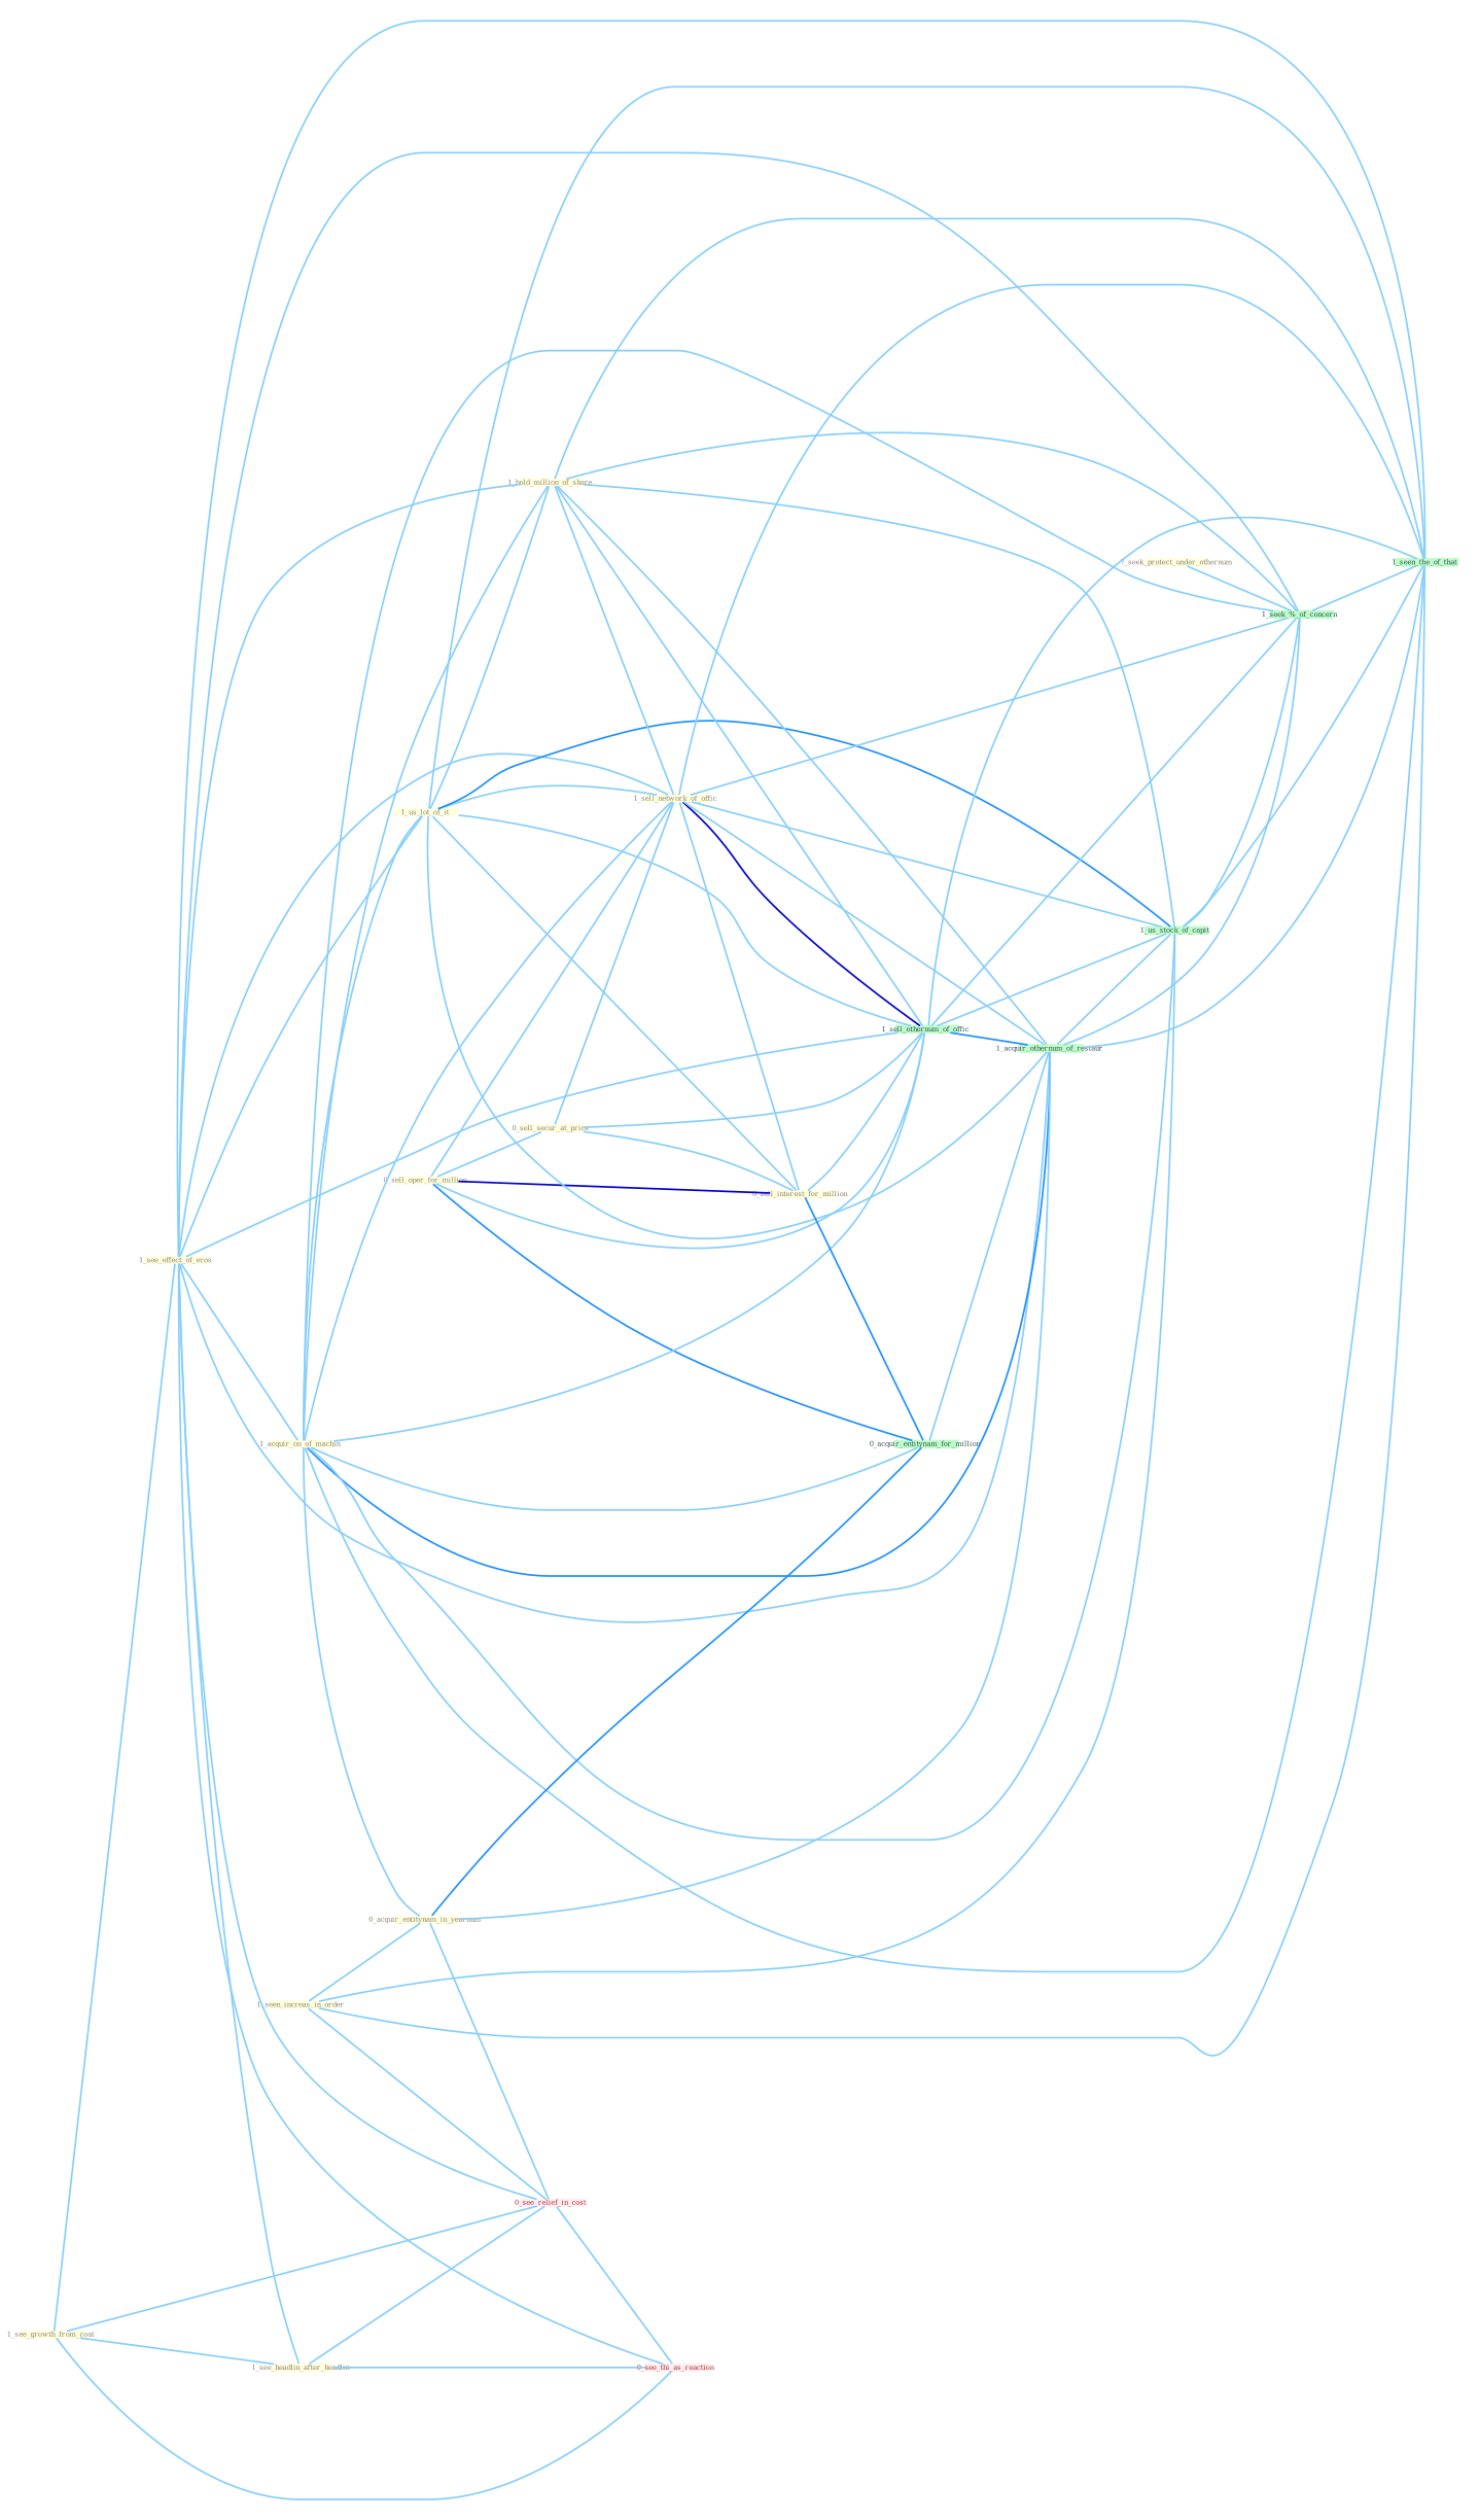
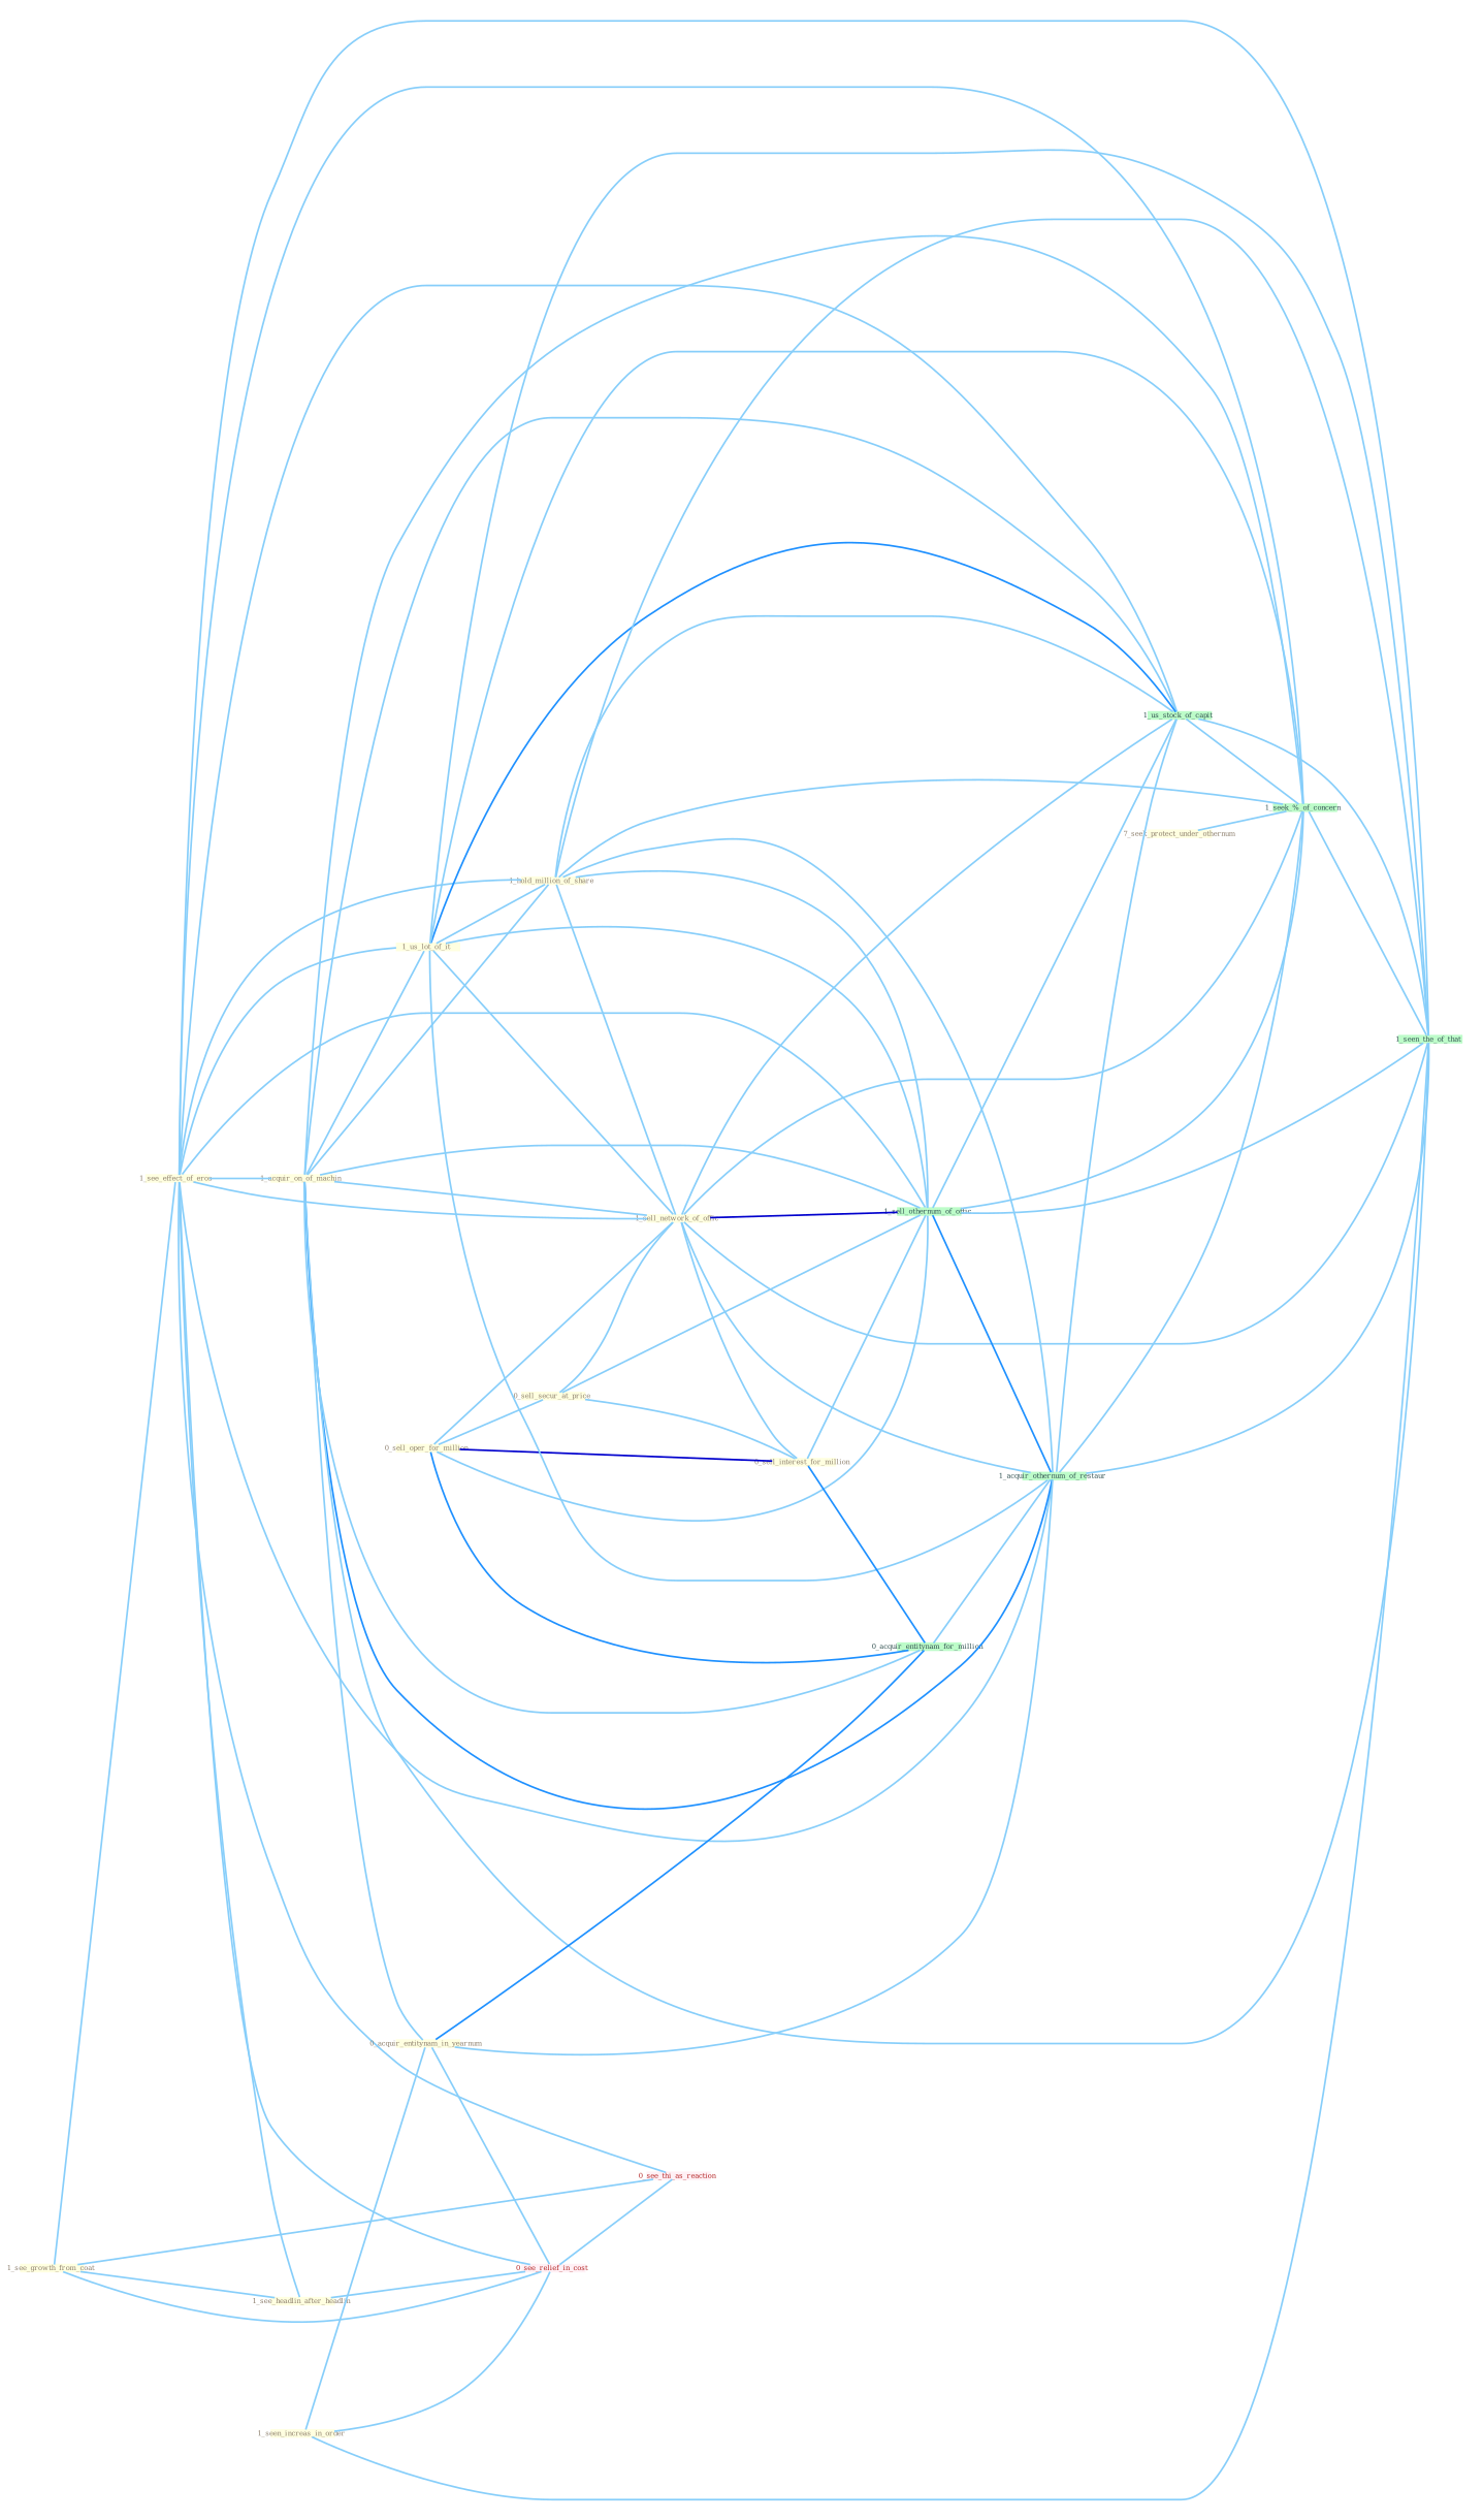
  graph {
    rankdir=LR
    node [color="#ffffe0" fixedsize=true fontcolor="#8b7d6b" fontsize=4 shape=polygon style=filled]
    edge [color="#87cefa" w=1]
    "1_see_growth_from_coat " [height=.06 width=.5]
    "1_see_effect_of_eros " [height=.06 width=.5]
    n3 [height=.06 label="7_seek_protect_under_othernum" width=.5]
    "0_sell_oper_for_million " [height=.06 width=.5]
    "0_sell_secur_at_price " [height=.06 width=.5]
    "1_seen_increas_in_order " [height=.06 width=.5]
    "1_acquir_on_of_machin " [height=.06 width=.5]
    "1_us_lot_of_it " [height=.06 width=.5]
    "0_acquir_entitynam_in_yearnum " [height=.06 width=.5]
    "1_see_headlin_after_headlin " [height=.06 width=.5]
    "1_hold_million_of_share " [height=.06 width=.5]
    "1_sell_network_of_offic " [height=.06 width=.5]
    "0_sell_interest_for_million " [height=.06 width=.5]
    "0_see_relief_in_cost " [color="#fff0f5" fontcolor="#b22222" height=.06 width=.5]
    "0_see_thi_as_reaction " [color="#fff0f5" fontcolor="#b22222" height=.06 width=.5]
    "1_sell_othernum_of_offic " [color="#BDFCC9" fontcolor="#2f4f4f" height=.06 width=.5]
    "1_acquir_othernum_of_restaur " [color="#BDFCC9" fontcolor="#2f4f4f" height=.06 width=.5]
    "1_us_stock_of_capit " [color="#BDFCC9" fontcolor="#2f4f4f" height=.06 width=.5]
    "1_seek_%_of_concern " [color="#BDFCC9" fontcolor="#2f4f4f" height=.06 width=.5]
    "1_seen_the_of_that " [color="#BDFCC9" fontcolor="#2f4f4f" height=.06 width=.5]
    "0_acquir_entitynam_for_million " [color="#BDFCC9" fontcolor="#2f4f4f" height=.06 width=.5]
    subgraph sub_1 {
      "1_see_growth_from_coat "
      "1_see_effect_of_eros "
      n3
      "0_sell_oper_for_million "
      "0_sell_secur_at_price "
      "1_seen_increas_in_order "
      "1_acquir_on_of_machin "
      "1_us_lot_of_it "
      "0_acquir_entitynam_in_yearnum "
      "1_see_headlin_after_headlin "
      "1_hold_million_of_share "
      "1_sell_network_of_offic "
      "0_sell_interest_for_million "
    }
    subgraph sub_2 {
      "0_see_relief_in_cost "
      "0_see_thi_as_reaction "
    }
    "1_see_growth_from_coat " -- "1_see_effect_of_eros "
    "1_see_growth_from_coat " -- "1_see_headlin_after_headlin "
    "1_see_growth_from_coat " -- "0_see_relief_in_cost "
    "1_see_growth_from_coat " -- "0_see_thi_as_reaction "
    "1_see_effect_of_eros " -- "1_acquir_on_of_machin "
    "1_see_effect_of_eros " -- "1_us_lot_of_it "
    "1_see_effect_of_eros " -- "1_see_headlin_after_headlin "
    "1_see_effect_of_eros " -- "1_hold_million_of_share "
    "1_see_effect_of_eros " -- "1_sell_network_of_offic "
    "1_see_effect_of_eros " -- "0_see_relief_in_cost "
    "1_see_effect_of_eros " -- "0_see_thi_as_reaction "
    "1_see_effect_of_eros " -- "1_sell_othernum_of_offic "
    "1_see_effect_of_eros " -- "1_acquir_othernum_of_restaur "
-   "1_seen_increas_in_order " -- "1_us_stock_of_capit "
+   "1_see_effect_of_eros " -- "1_us_stock_of_capit "
    "1_see_effect_of_eros " -- "1_seek_%_of_concern "
    "1_see_effect_of_eros " -- "1_seen_the_of_that "
    n3 -- "1_seek_%_of_concern "
    "0_sell_oper_for_million " -- "0_sell_secur_at_price "
    "0_sell_oper_for_million " -- "1_sell_network_of_offic "
    "0_sell_oper_for_million " -- "0_sell_interest_for_million " [color="#0000cd" w=3]
    "0_sell_oper_for_million " -- "1_sell_othernum_of_offic "
    "0_sell_oper_for_million " -- "0_acquir_entitynam_for_million " [color="#1e90ff" w=2]
    "0_sell_secur_at_price " -- "1_sell_network_of_offic "
    "0_sell_secur_at_price " -- "0_sell_interest_for_million "
    "0_sell_secur_at_price " -- "1_sell_othernum_of_offic "
    "1_seen_increas_in_order " -- "0_acquir_entitynam_in_yearnum "
    "1_seen_increas_in_order " -- "0_see_relief_in_cost "
    "1_seen_increas_in_order " -- "1_seen_the_of_that "
    "1_acquir_on_of_machin " -- "1_us_lot_of_it "
    "1_acquir_on_of_machin " -- "0_acquir_entitynam_in_yearnum "
    "1_acquir_on_of_machin " -- "1_hold_million_of_share "
    "1_acquir_on_of_machin " -- "1_sell_network_of_offic "
    "1_acquir_on_of_machin " -- "1_sell_othernum_of_offic "
    "1_acquir_on_of_machin " -- "1_acquir_othernum_of_restaur " [color="#1e90ff" w=2]
    "1_acquir_on_of_machin " -- "1_us_stock_of_capit "
    "1_acquir_on_of_machin " -- "1_seek_%_of_concern "
    "1_acquir_on_of_machin " -- "1_seen_the_of_that "
    "1_acquir_on_of_machin " -- "0_acquir_entitynam_for_million "
    "1_us_lot_of_it " -- "1_hold_million_of_share "
    "1_us_lot_of_it " -- "1_sell_network_of_offic "
    "1_us_lot_of_it " -- "1_sell_othernum_of_offic "
    "1_us_lot_of_it " -- "1_acquir_othernum_of_restaur "
    "1_us_lot_of_it " -- "1_us_stock_of_capit " [color="#1e90ff" w=2]
-   "1_us_lot_of_it " -- "0_sell_interest_for_million "
+   "1_us_lot_of_it " -- "1_seek_%_of_concern "
    "1_us_lot_of_it " -- "1_seen_the_of_that "
    "0_acquir_entitynam_in_yearnum " -- "0_see_relief_in_cost "
    "0_acquir_entitynam_in_yearnum " -- "1_acquir_othernum_of_restaur "
    "0_acquir_entitynam_in_yearnum " -- "0_acquir_entitynam_for_million " [color="#1e90ff" w=2]
    "1_see_headlin_after_headlin " -- "0_see_relief_in_cost "
-   "1_see_headlin_after_headlin " -- "0_see_thi_as_reaction "
    "1_hold_million_of_share " -- "1_sell_network_of_offic "
    "1_hold_million_of_share " -- "1_sell_othernum_of_offic "
    "1_hold_million_of_share " -- "1_acquir_othernum_of_restaur "
    "1_hold_million_of_share " -- "1_us_stock_of_capit "
    "1_hold_million_of_share " -- "1_seek_%_of_concern "
    "1_hold_million_of_share " -- "1_seen_the_of_that "
    "1_sell_network_of_offic " -- "0_sell_interest_for_million "
    "1_sell_network_of_offic " -- "1_sell_othernum_of_offic " [color="#0000cd" w=3]
    "1_sell_network_of_offic " -- "1_acquir_othernum_of_restaur "
    "1_sell_network_of_offic " -- "1_us_stock_of_capit "
    "1_sell_network_of_offic " -- "1_seek_%_of_concern "
    "1_sell_network_of_offic " -- "1_seen_the_of_that "
    "0_sell_interest_for_million " -- "1_sell_othernum_of_offic "
    "0_sell_interest_for_million " -- "0_acquir_entitynam_for_million " [color="#1e90ff" w=2]
    "0_see_relief_in_cost " -- "0_see_thi_as_reaction "
    "1_sell_othernum_of_offic " -- "1_acquir_othernum_of_restaur " [color="#1e90ff" w=2]
    "1_sell_othernum_of_offic " -- "1_us_stock_of_capit "
    "1_sell_othernum_of_offic " -- "1_seek_%_of_concern "
    "1_sell_othernum_of_offic " -- "1_seen_the_of_that "
    "1_acquir_othernum_of_restaur " -- "1_us_stock_of_capit "
    "1_acquir_othernum_of_restaur " -- "1_seek_%_of_concern "
    "1_acquir_othernum_of_restaur " -- "1_seen_the_of_that "
    "1_us_stock_of_capit " -- "1_seek_%_of_concern "
    "1_us_stock_of_capit " -- "1_seen_the_of_that "
    "1_seek_%_of_concern " -- "1_seen_the_of_that "
    "0_acquir_entitynam_for_million " -- "1_acquir_othernum_of_restaur "
  }
